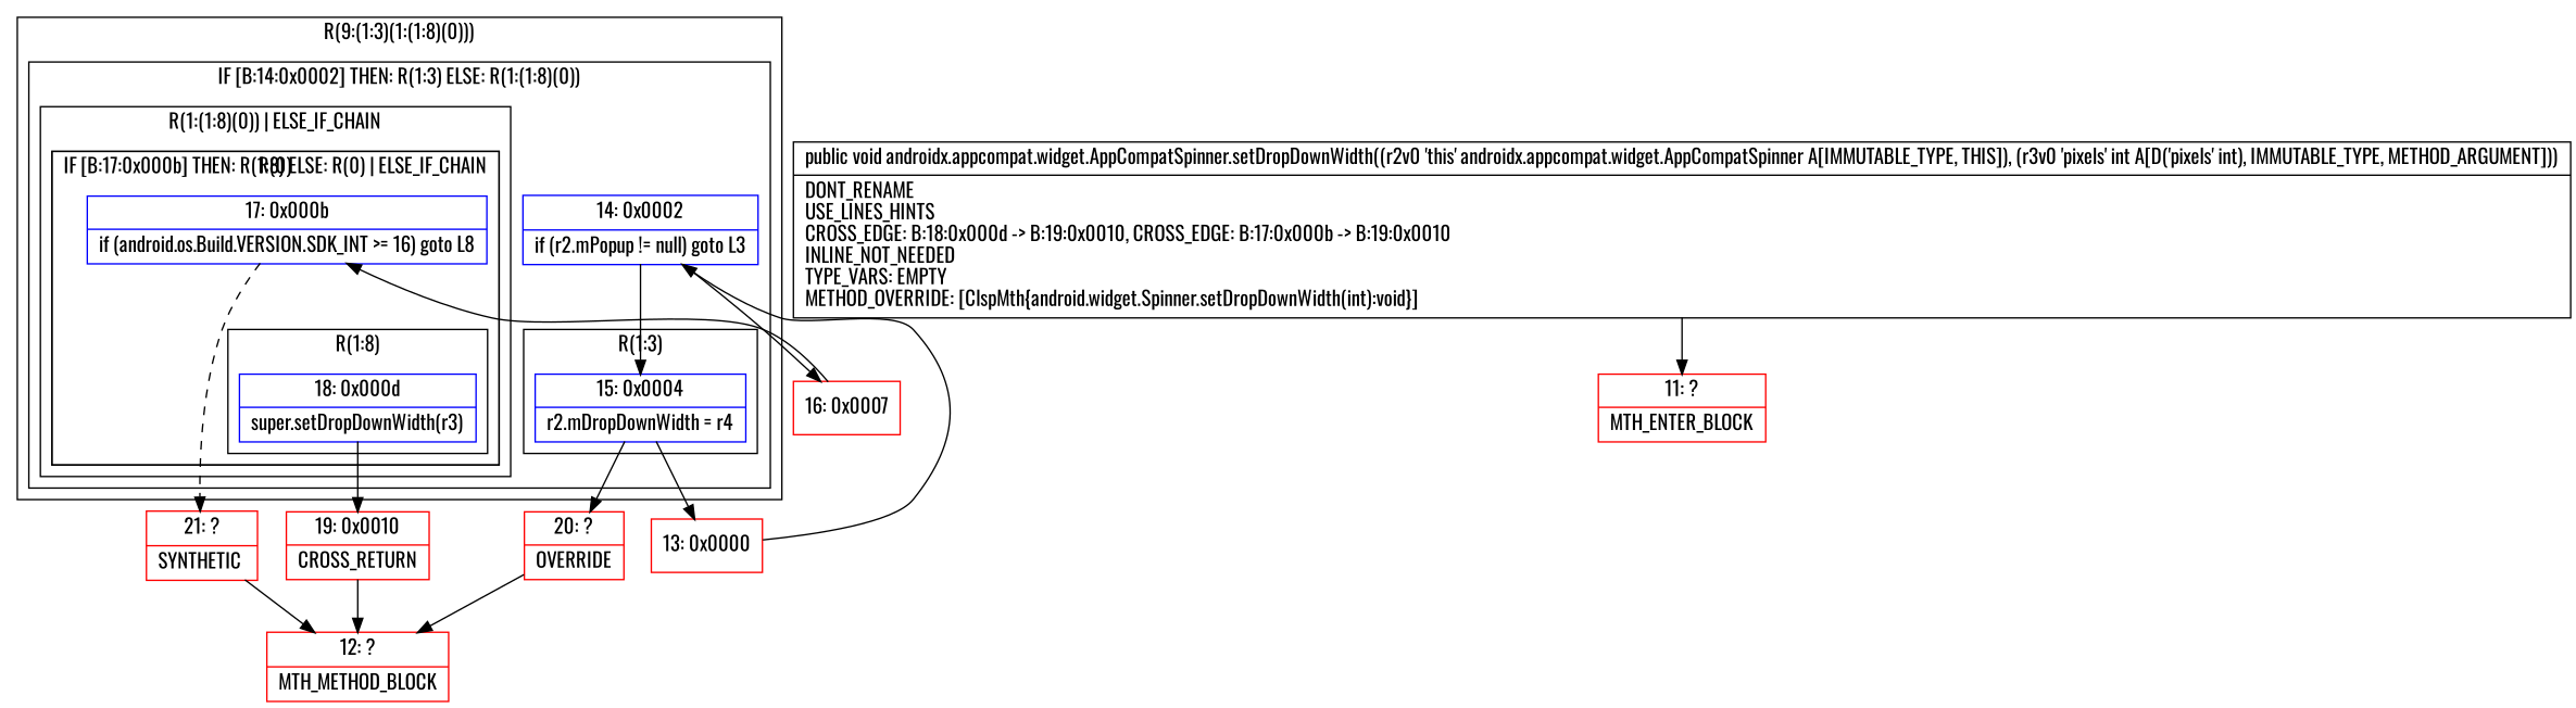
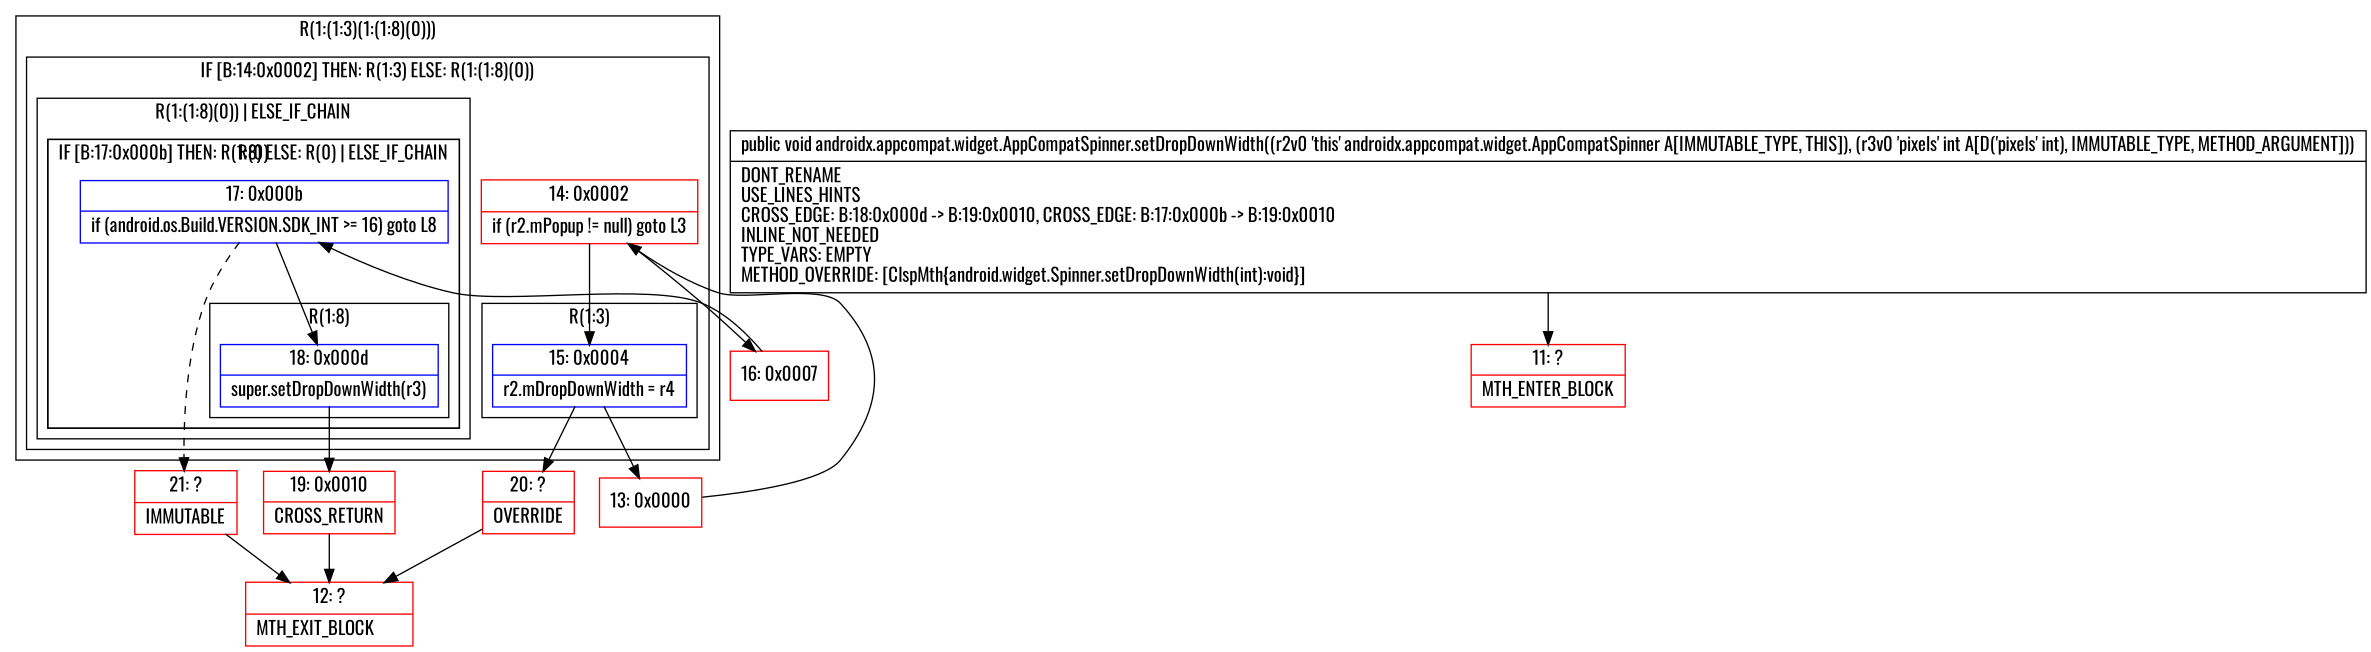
  digraph {
    fontname=Oswald
    node [color=red fontname=Oswald shape=record]
    edge [fontname=Oswald]
    n1 [color=blue label="{15\:\ 0x0004|r2.mDropDownWidth = r4\l}"]
    n2 [color=blue label="{18\:\ 0x000d|super.setDropDownWidth(r3)\l}"]
    n3 [color=blue label="{17\:\ 0x000b|if (android.os.Build.VERSION.SDK_INT \>= 16) goto L8\l}"]
-   n4 [color=blue label="{14\:\ 0x0002|if (r2.mPopup != null) goto L3\l}"]
+   n4 [label="{14\:\ 0x0002|if (r2.mPopup != null) goto L3\l}"]
    n5 [label="{20\:\ ?|OVERRIDE\l}"]
    n6 [label="{13\:\ 0x0000}"]
    n7 [label="{19\:\ 0x0010|CROSS_RETURN\l}"]
-   n8 [label="{21\:\ ?|SYNTHETIC\l}"]
+   n8 [label="{21\:\ ?|IMMUTABLE\l}"]
    n9 [label="{16\:\ 0x0007}"]
-   n10 [label="{12\:\ ?|MTH_METHOD_BLOCK\l}"]
+   n10 [label="{12\:\ ?|MTH_EXIT_BLOCK\l}"]
    n11 [label="{11\:\ ?|MTH_ENTER_BLOCK\l}"]
    n12 [label="{public void androidx.appcompat.widget.AppCompatSpinner.setDropDownWidth((r2v0 'this' androidx.appcompat.widget.AppCompatSpinner A[IMMUTABLE_TYPE, THIS]), (r3v0 'pixels' int A[D('pixels' int), IMMUTABLE_TYPE, METHOD_ARGUMENT]))  | DONT_RENAME\lUSE_LINES_HINTS\lCROSS_EDGE: B:18:0x000d \-\> B:19:0x0010, CROSS_EDGE: B:17:0x000b \-\> B:19:0x0010\lINLINE_NOT_NEEDED\lTYPE_VARS: EMPTY\lMETHOD_OVERRIDE: [ClspMth\{android.widget.Spinner.setDropDownWidth(int):void\}]\l}" color=""]
    subgraph cluster_1 {
-     label="R(9:(1:3)(1:(1:8)(0)))"
+     label="R(1:(1:3)(1:(1:8)(0)))"
      subgraph cluster_2 {
        label="IF [B:14:0x0002] THEN: R(1:3) ELSE: R(1:(1:8)(0))"
        n4
        subgraph cluster_3 {
          label="R(1:3)"
          n1
        }
        subgraph cluster_4 {
          label="R(1:(1:8)(0)) | ELSE_IF_CHAIN\l"
          subgraph cluster_5 {
            label="IF [B:17:0x000b] THEN: R(1:8) ELSE: R(0) | ELSE_IF_CHAIN\l"
            n3
            subgraph cluster_6 {
              label="R(1:8)"
              n2
            }
            subgraph cluster_7 {
              label="R(0)"
            }
          }
        }
      }
    }
    n1 -> n5
    n1 -> n6
    n2 -> n7
+   n3 -> n2
    n3 -> n8 [style=dashed]
    n4 -> n1
    n4 -> n9 [style=solid]
    n5 -> n10
    n6 -> n4
    n7 -> n10
    n8 -> n10
    n9 -> n3
    n12 -> n11
  }
